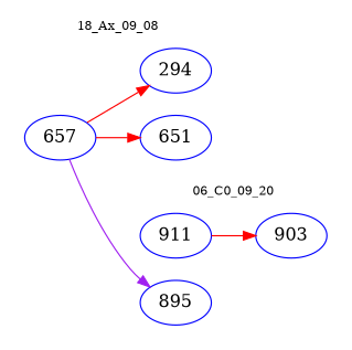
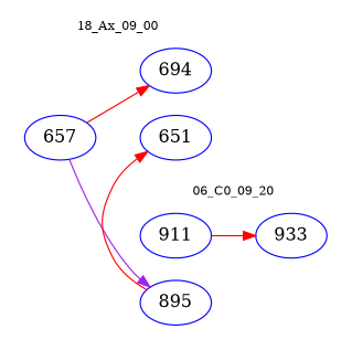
  digraph {
    rankdir=LR
    node [color=blue]
    edge [color=red]
    n1 [label=657]
    n2 [label=651]
-   n3 [label=294]
+   n3 [label=694]
    n4 [label=911]
    n5 [label=895]
-   n6 [label=903]
+   n6 [label=933]
    subgraph cluster_1 {
      color=white
      fontsize=10
-     label="18_Ax_09_08"
+     label="18_Ax_09_00"
      n1
      n2
      n3
    }
    subgraph cluster_2 {
      color=white
      fontsize=10
      label="06_C0_09_20"
      n4
      n5
      n6
    }
-   n1 -> n2
+   n5 -> n2
    n1 -> n3
    n1 -> n5 [color=purple]
    n4 -> n6
  }
